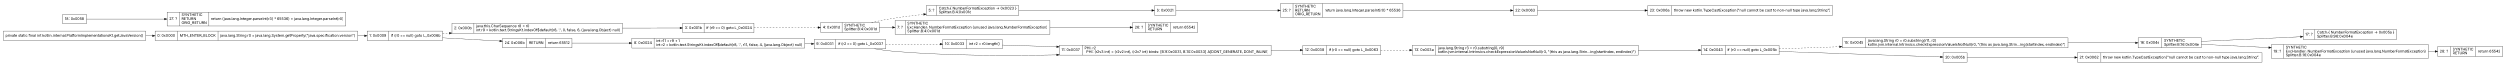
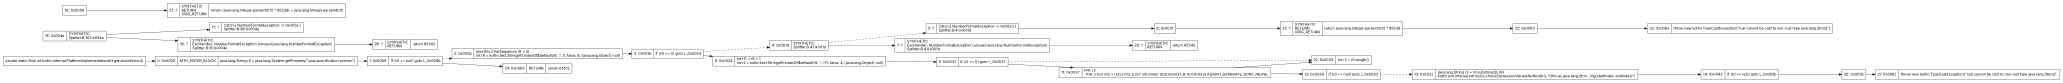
  digraph {
    fontname=Inter
    rankdir=LR
    node [fontname=Inter shape=record]
    edge [fontname=Inter]
    n1 [label="{0\:\ 0x0000|MTH_ENTER_BLOCK\l|java.lang.String r0 = java.lang.System.getProperty(\"java.specification.version\")\l}"]
    n2 [label="{1\:\ 0x0009|if (r0 == null) goto L_0x006b\l}"]
    n3 [label="{2\:\ 0x000b|java.this.CharSequence r8 = r0\lint r9 = kotlin.text.StringsKt.indexOf$default(r8, '.', 0, false, 6, (java.lang.Object) null)\l}"]
    n4 [label="{24\:\ 0x006b|RETURN\l|return 65512\l}"]
    n5 [label="{3\:\ 0x001b|if (r9 \>= 0) goto L_0x0024\l}"]
    n6 [label="{4\:\ 0x001d|SYNTHETIC\lSplitter:B:4:0x001d\l}"]
    n7 [label="{8\:\ 0x0024|int r11 = r9 + 1\lint r2 = kotlin.text.StringsKt.indexOf$default(r8, '.', r11, false, 4, (java.lang.Object) null)\l}"]
    n8 [label="{5\:\ ?|Catch:\{ NumberFormatException \-\> 0x0023 \}\lSplitter:B:4:0x001d\l}"]
    n9 [label="{7\:\ ?|SYNTHETIC\lExcHandler: NumberFormatException (unused java.lang.NumberFormatException)\lSplitter:B:4:0x001d\l}"]
    n10 [label="{9\:\ 0x0031|if (r2 \>= 0) goto L_0x0037\l}"]
    n11 [label="{6\:\ 0x0021}"]
    n12 [label="{26\:\ ?|SYNTHETIC\lRETURN\l|return 65542\l}"]
    n13 [label="{25\:\ ?|SYNTHETIC\lRETURN\lORIG_RETURN\l|return java.lang.Integer.parseInt(r0) * 65536\l}"]
    n14 [label="{22\:\ 0x0063}"]
    n15 [label="{10\:\ 0x0033|int r2 = r0.length()\l}"]
    n16 [label="{11\:\ 0x0037|PHI: r2 \l  PHI: (r2v3 int) = (r2v2 int), (r2v7 int) binds: [B:9:0x0031, B:10:0x0033] A[DONT_GENERATE, DONT_INLINE]\l}"]
    n17 [label="{12\:\ 0x0038|if (r0 == null) goto L_0x0063\l}"]
    n18 [label="{13\:\ 0x003a|java.lang.String r3 = r0.substring(0, r9)\lkotlin.jvm.internal.Intrinsics.checkExpressionValueIsNotNull(r3, \"(this as java.lang.Strin…ing(startIndex, endIndex)\")\l}"]
    n19 [label="{14\:\ 0x0043|if (r0 == null) goto L_0x005b\l}"]
    n20 [label="{23\:\ 0x006a|throw new kotlin.TypeCastException(\"null cannot be cast to non\-null type java.lang.String\")\l}"]
-   n21 [label="{15\:\ 0x0045|java.lang.String r0 = r0.substring(r11, r2)\lkotlin.jvm.internal.Intrinsics.checkExpressionValueIsNotNull(r0, \"(this as java.lang.Strin…ing(startIndex, endIndex)\")\l}"]
    n22 [label="{20\:\ 0x005b}"]
    n23 [label="{16\:\ 0x004e|SYNTHETIC\lSplitter:B:16:0x004e\l}"]
    n24 [label="{21\:\ 0x0062|throw new kotlin.TypeCastException(\"null cannot be cast to non\-null type java.lang.String\")\l}"]
    n25 [label="{17\:\ ?|Catch:\{ NumberFormatException \-\> 0x005a \}\lSplitter:B:96:0x004e\l}"]
    n26 [label="{19\:\ ?|SYNTHETIC\lExcHandler: NumberFormatException (unused java.lang.NumberFormatException)\lSplitter:B:16:0x004e\l}"]
    n27 [label="{28\:\ ?|SYNTHETIC\lRETURN\l|return 65542\l}"]
    n28 [label="{18\:\ 0x0058}"]
    n29 [label="{27\:\ ?|SYNTHETIC\lRETURN\lORIG_RETURN\l|return (java.lang.Integer.parseInt(r3) * 65536) + java.lang.Integer.parseInt(r0)\l}"]
    n30 [label="{private static final int kotlin.internal.PlatformImplementationsKt.getJavaVersion() }"]
    n1 -> n2
    n2 -> n3 [style=dashed]
    n2 -> n4
    n3 -> n5
    n5 -> n6 [style=dashed]
-   n4 -> n7
+   n5 -> n7
    n6 -> n8 [style=dashed]
    n6 -> n9
    n7 -> n10
    n8 -> n11
    n9 -> n12
    n10 -> n15 [style=dashed]
    n10 -> n16
    n11 -> n13
    n13 -> n14
    n14 -> n20
-   n15 -> n16
+   n16 -> n15
    n16 -> n17
    n17 -> n18 [style=dashed]
    n18 -> n19
-   n19 -> n21 [style=dashed]
    n19 -> n22
-   n21 -> n23
    n22 -> n24
    n23 -> n25
    n23 -> n26
    n26 -> n27
    n28 -> n29
    n30 -> n1
  }
